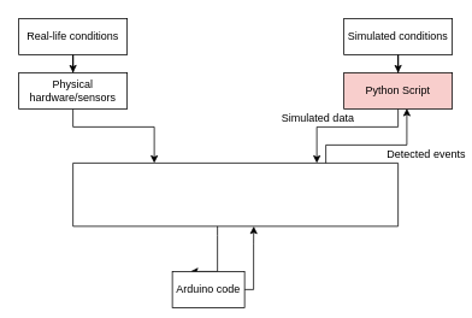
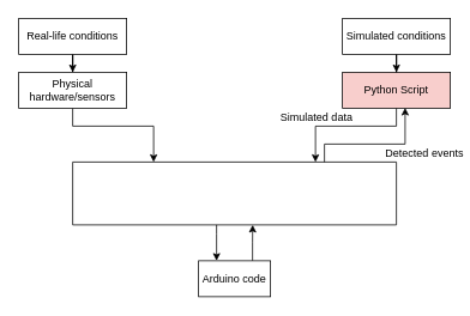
  <mxCell id="0" />
  <mxCell id="1" parent="0" />
  <mxCell id="2" value="" style="edgeStyle=orthogonalEdgeStyle;rounded=0;orthogonalLoop=1;jettySize=auto;html=1;fontSize=31;" edge="1" parent="1" source="3" target="5"><mxGeometry relative="1" as="geometry" /></mxCell>
  <mxCell id="3" value="Real-life conditions" style="rounded=0;whiteSpace=wrap;html=1;" vertex="1" parent="1"><mxGeometry x="20" y="20" width="120" height="40" as="geometry" /></mxCell>
  <mxCell id="4" style="edgeStyle=orthogonalEdgeStyle;rounded=0;orthogonalLoop=1;jettySize=auto;html=1;exitX=0.5;exitY=1;exitDx=0;exitDy=0;entryX=0.25;entryY=0;entryDx=0;entryDy=0;" edge="1" parent="1" source="5" target="9"><mxGeometry relative="1" as="geometry"><Array as="points"><mxPoint x="80" y="140" /><mxPoint x="170" y="140" /></Array></mxGeometry></mxCell>
  <mxCell id="5" value="Physical hardware/sensors" style="rounded=0;whiteSpace=wrap;html=1;" vertex="1" parent="1"><mxGeometry x="20" y="80" width="120" height="40" as="geometry" /></mxCell>
  <mxCell id="6" style="edgeStyle=orthogonalEdgeStyle;rounded=0;orthogonalLoop=1;jettySize=auto;html=1;entryX=0.581;entryY=0.99;entryDx=0;entryDy=0;fontSize=12;entryPerimeter=0;" edge="1" parent="1" source="9" target="12"><mxGeometry relative="1" as="geometry"><Array as="points"><mxPoint x="360" y="160" /><mxPoint x="450" y="160" /><mxPoint x="450" y="120" /></Array></mxGeometry></mxCell>
  <mxCell id="7" value="Detected events" style="edgeLabel;html=1;align=center;verticalAlign=middle;resizable=0;points=[];fontSize=12;" vertex="1" connectable="0" parent="6"><mxGeometry x="-0.26" y="1" relative="1" as="geometry"><mxPoint x="74" y="11" as="offset" /></mxGeometry></mxCell>
  <mxCell id="8" style="edgeStyle=orthogonalEdgeStyle;rounded=0;orthogonalLoop=1;jettySize=auto;html=1;entryX=0.25;entryY=0;entryDx=0;entryDy=0;fontSize=12;" edge="1" parent="1" source="9" target="14"><mxGeometry relative="1" as="geometry"><Array as="points"><mxPoint x="240" y="260" /><mxPoint x="240" y="260" /></Array></mxGeometry></mxCell>
  <mxCell id="9" value="" style="swimlane;startSize=0;" vertex="1" parent="1"><mxGeometry x="80" y="180" width="360" height="70" as="geometry" /></mxCell>
  <mxCell id="10" style="edgeStyle=orthogonalEdgeStyle;rounded=0;orthogonalLoop=1;jettySize=auto;html=1;entryX=0.75;entryY=0;entryDx=0;entryDy=0;" edge="1" parent="1" source="12" target="9"><mxGeometry relative="1" as="geometry"><Array as="points"><mxPoint x="440" y="140" /><mxPoint x="350" y="140" /></Array></mxGeometry></mxCell>
  <mxCell id="11" value="Simulated data" style="edgeLabel;html=1;align=center;verticalAlign=middle;resizable=0;points=[];fontSize=12;" vertex="1" connectable="0" parent="10"><mxGeometry x="0.209" relative="1" as="geometry"><mxPoint x="-19" y="-10" as="offset" /></mxGeometry></mxCell>
  <mxCell id="12" value="Python Script" style="rounded=0;whiteSpace=wrap;html=1;fillColor=#f8cecc;" vertex="1" parent="1"><mxGeometry x="380" y="80" width="120" height="40" as="geometry" /></mxCell>
  <mxCell id="13" style="edgeStyle=orthogonalEdgeStyle;rounded=0;orthogonalLoop=1;jettySize=auto;html=1;entryX=0.556;entryY=1;entryDx=0;entryDy=0;entryPerimeter=0;fontSize=12;" edge="1" parent="1" source="14" target="9"><mxGeometry relative="1" as="geometry"><Array as="points"><mxPoint x="280" y="270" /><mxPoint x="280" y="270" /></Array></mxGeometry></mxCell>
- <mxCell id="14" value="Arduino code" style="rounded=0;whiteSpace=wrap;html=1;fontSize=12;" vertex="1" parent="1"><mxGeometry x="190" y="300" width="80" height="40" as="geometry" /></mxCell>
+ <mxCell id="14" value="Arduino code" style="rounded=0;whiteSpace=wrap;html=1;fontSize=12;" vertex="1" parent="1"><mxGeometry x="220" y="290" width="80" height="40" as="geometry" /></mxCell>
  <mxCell id="15" value="" style="edgeStyle=orthogonalEdgeStyle;rounded=0;orthogonalLoop=1;jettySize=auto;html=1;fontSize=12;" edge="1" parent="1" source="16" target="12"><mxGeometry relative="1" as="geometry" /></mxCell>
  <mxCell id="16" value="Simulated conditions" style="rounded=0;whiteSpace=wrap;html=1;" vertex="1" parent="1"><mxGeometry x="380" y="20" width="120" height="40" as="geometry" /></mxCell>
